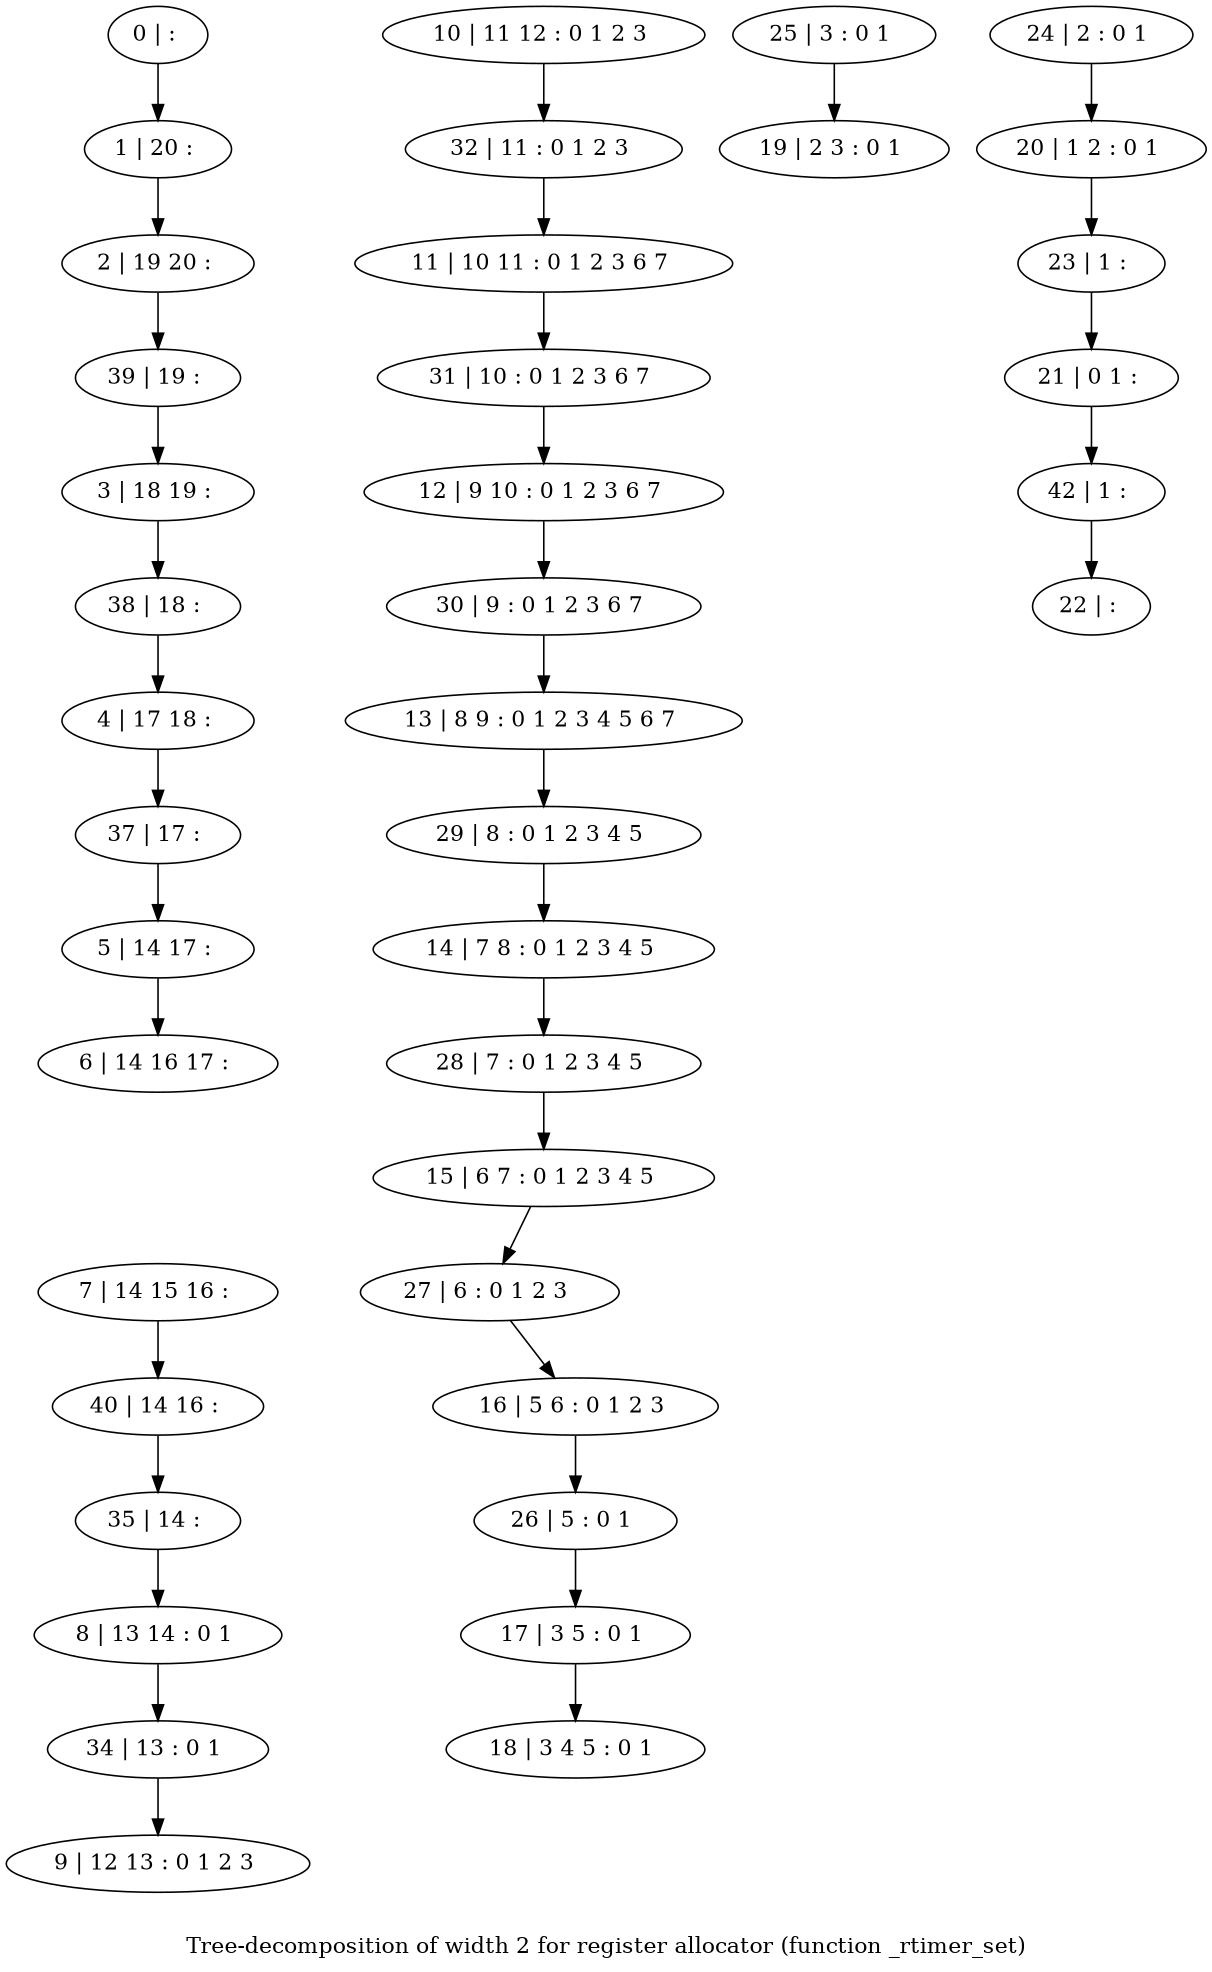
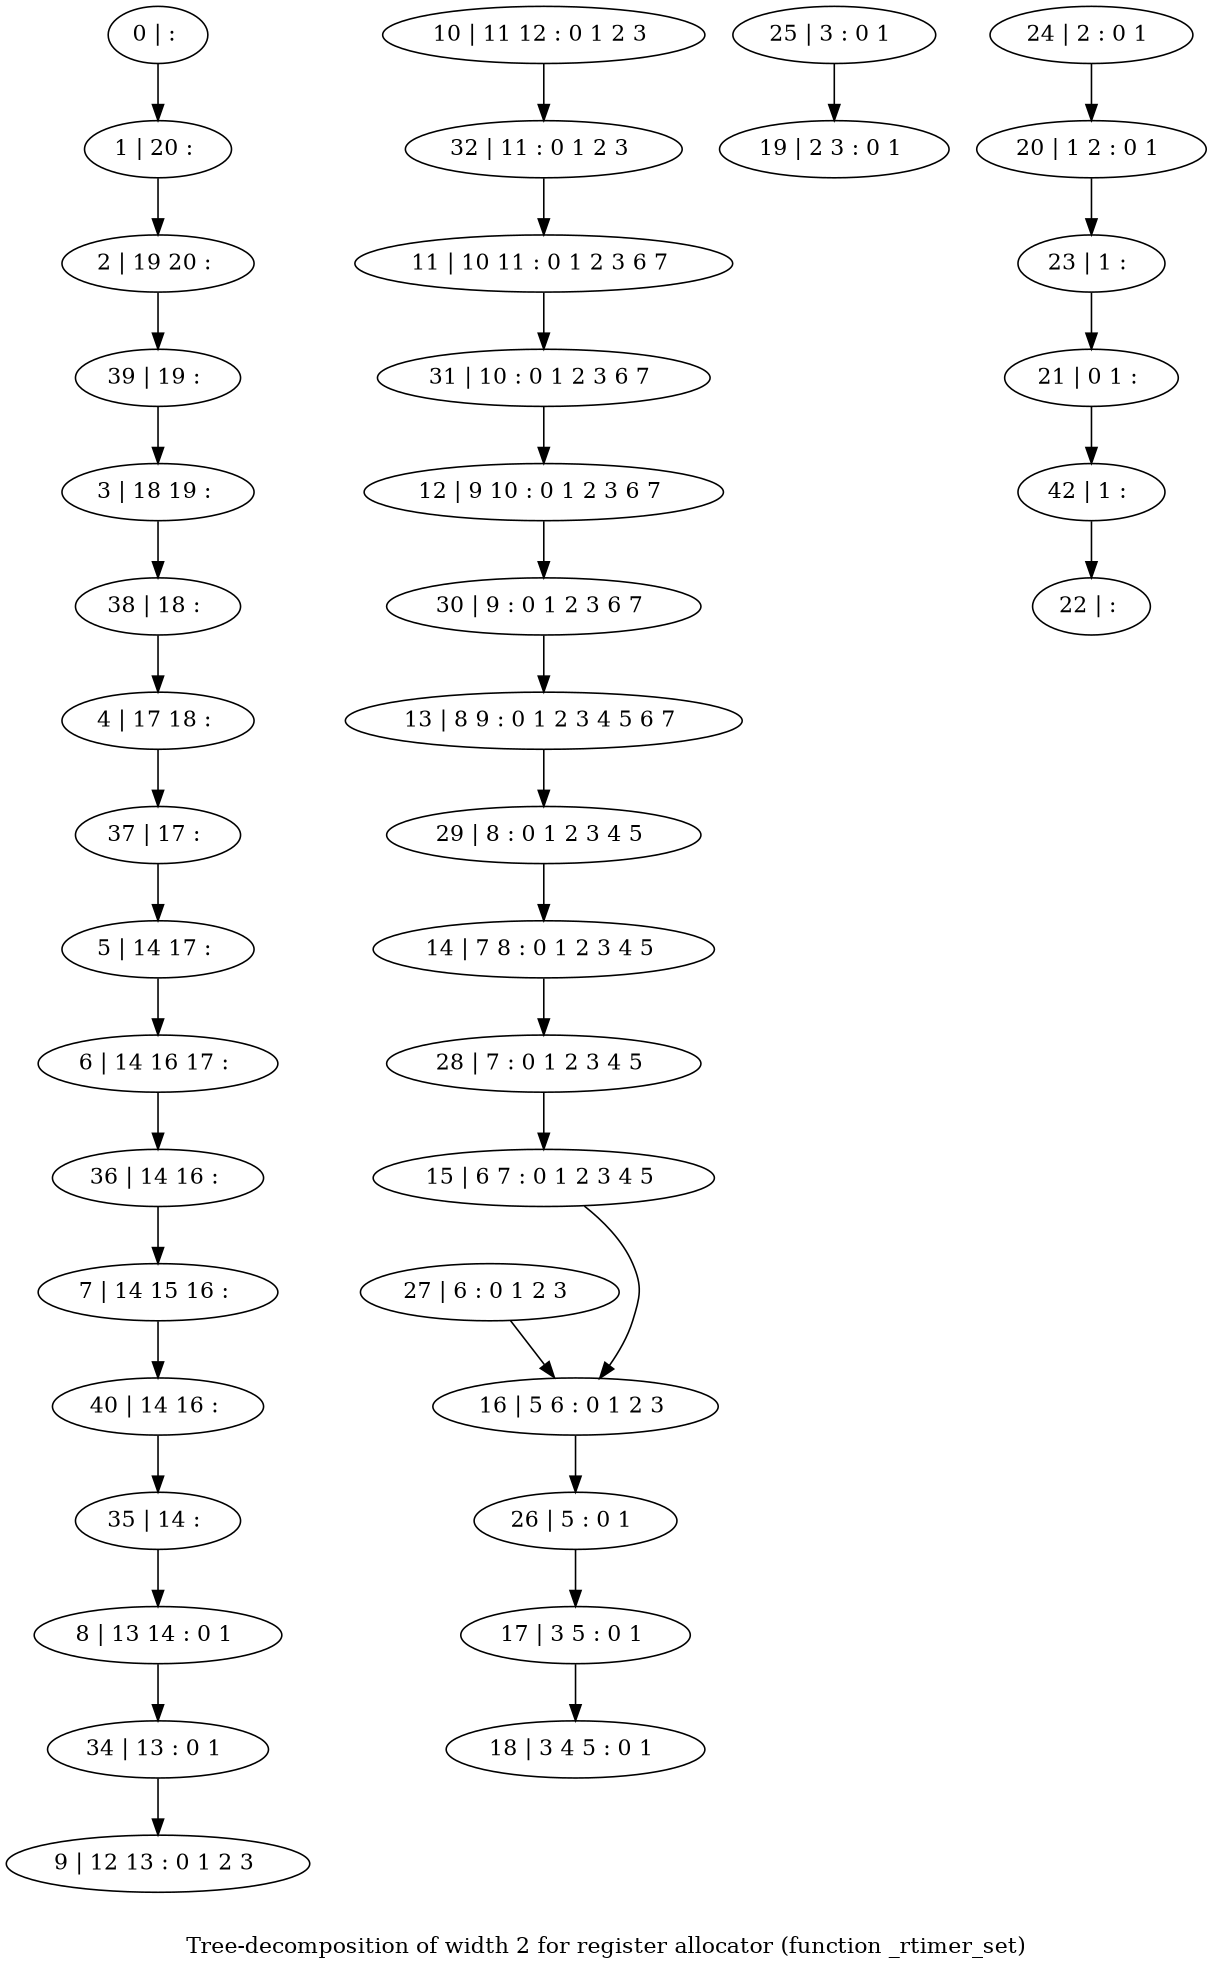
  digraph {
    label="Tree-decomposition of width 2 for register allocator (function _rtimer_set)"
    n1 [label="0 | : "]
    n2 [label="1 | 20 : "]
    n3 [label="2 | 19 20 : "]
    n4 [label="39 | 19 : "]
    n5 [label="3 | 18 19 : "]
    n6 [label="38 | 18 : "]
    n7 [label="4 | 17 18 : "]
    n8 [label="37 | 17 : "]
    n9 [label="5 | 14 17 : "]
    n10 [label="6 | 14 16 17 : "]
+   n11 [label="36 | 14 16 : "]
    n12 [label="7 | 14 15 16 : "]
    n13 [label="40 | 14 16 : "]
    n14 [label="35 | 14 : "]
    n15 [label="8 | 13 14 : 0 1 "]
    n16 [label="34 | 13 : 0 1 "]
    n17 [label="9 | 12 13 : 0 1 2 3 "]
    n18 [label="10 | 11 12 : 0 1 2 3 "]
    n19 [label="32 | 11 : 0 1 2 3 "]
    n20 [label="11 | 10 11 : 0 1 2 3 6 7 "]
    n21 [label="31 | 10 : 0 1 2 3 6 7 "]
    n22 [label="12 | 9 10 : 0 1 2 3 6 7 "]
    n23 [label="30 | 9 : 0 1 2 3 6 7 "]
    n24 [label="13 | 8 9 : 0 1 2 3 4 5 6 7 "]
    n25 [label="29 | 8 : 0 1 2 3 4 5 "]
    n26 [label="14 | 7 8 : 0 1 2 3 4 5 "]
    n27 [label="28 | 7 : 0 1 2 3 4 5 "]
    n28 [label="15 | 6 7 : 0 1 2 3 4 5 "]
    n29 [label="27 | 6 : 0 1 2 3 "]
    n30 [label="16 | 5 6 : 0 1 2 3 "]
    n31 [label="26 | 5 : 0 1 "]
    n32 [label="17 | 3 5 : 0 1 "]
    n33 [label="18 | 3 4 5 : 0 1 "]
    n34 [label="19 | 2 3 : 0 1 "]
    n35 [label="24 | 2 : 0 1 "]
    n36 [label="20 | 1 2 : 0 1 "]
    n37 [label="23 | 1 : "]
    n38 [label="21 | 0 1 : "]
    n39 [label="42 | 1 : "]
    n40 [label="22 | : "]
    n41 [label="25 | 3 : 0 1 "]
    n1 -> n2
    n2 -> n3
    n3 -> n4
    n4 -> n5
    n5 -> n6
    n6 -> n7
    n7 -> n8
    n8 -> n9
    n9 -> n10
+   n10 -> n11
+   n11 -> n12
    n12 -> n13
    n13 -> n14
    n14 -> n15
    n15 -> n16
    n16 -> n17
    n18 -> n19
    n19 -> n20
    n20 -> n21
    n21 -> n22
    n22 -> n23
    n23 -> n24
    n24 -> n25
    n25 -> n26
    n26 -> n27
    n27 -> n28
-   n28 -> n29
+   n28 -> n30
    n29 -> n30
    n30 -> n31
    n31 -> n32
    n32 -> n33
    n35 -> n36
    n36 -> n37
    n37 -> n38
    n38 -> n39
    n39 -> n40
    n41 -> n34
  }
